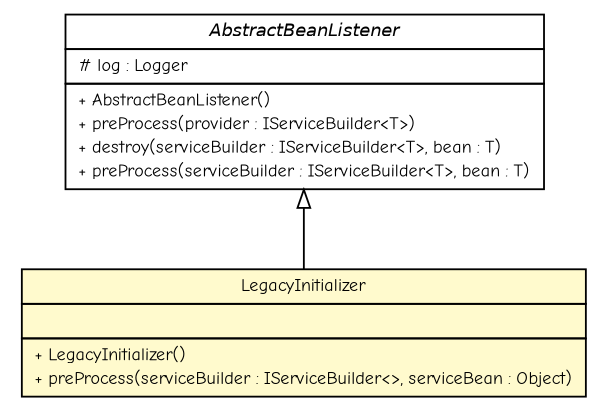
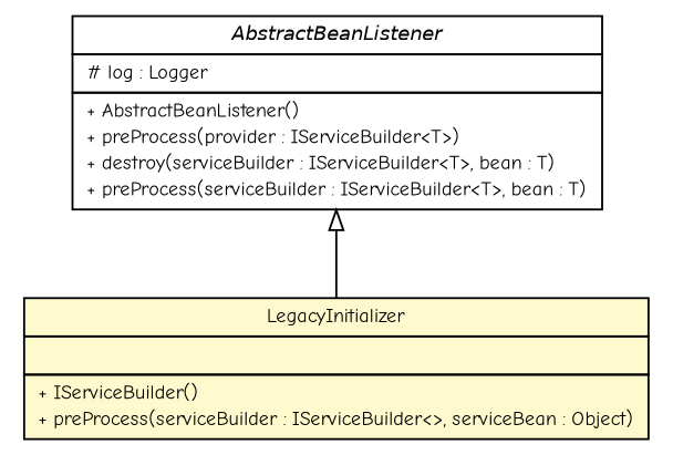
  digraph {
    nodesep=0.25
    ranksep=0.5
    fontname="Comic Neue"
    node [fontcolor=black fontname="Comic Neue" fontsize=10.0 shape=plaintext]
    n1 [label=<<table title="sorcer.config.AbstractBeanListener" border="0" cellborder="1" cellspacing="0" cellpadding="2" port="p" href="../../../config/AbstractBeanListener.html"> 		<tr><td><table border="0" cellspacing="0" cellpadding="1"> <tr><td align="center" balign="center"><font face="Helvetica-Oblique"> AbstractBeanListener </font></td></tr> 		</table></td></tr> 		<tr><td><table border="0" cellspacing="0" cellpadding="1"> <tr><td align="left" balign="left"> # log : Logger </td></tr> 		</table></td></tr> 		<tr><td><table border="0" cellspacing="0" cellpadding="1"> <tr><td align="left" balign="left"> + AbstractBeanListener() </td></tr> <tr><td align="left" balign="left"> + preProcess(provider : IServiceBuilder&lt;T&gt;) </td></tr> <tr><td align="left" balign="left"> + destroy(serviceBuilder : IServiceBuilder&lt;T&gt;, bean : T) </td></tr> <tr><td align="left" balign="left"> + preProcess(serviceBuilder : IServiceBuilder&lt;T&gt;, bean : T) </td></tr> 		</table></td></tr> 		</table>>]
-   n2 [label=<<table title="sorcer.core.provider.container.LegacyInitializer" border="0" cellborder="1" cellspacing="0" cellpadding="2" port="p" bgcolor="lemonChiffon" href="./LegacyInitializer.html"> 		<tr><td><table border="0" cellspacing="0" cellpadding="1"> <tr><td align="center" balign="center"> LegacyInitializer </td></tr> 		</table></td></tr> 		<tr><td><table border="0" cellspacing="0" cellpadding="1"> <tr><td align="left" balign="left">  </td></tr> 		</table></td></tr> 		<tr><td><table border="0" cellspacing="0" cellpadding="1"> <tr><td align="left" balign="left"> + LegacyInitializer() </td></tr> <tr><td align="left" balign="left"> + preProcess(serviceBuilder : IServiceBuilder&lt;&gt;, serviceBean : Object) </td></tr> 		</table></td></tr> 		</table>>]
+   n2 [label=<<table title="sorcer.core.provider.container.LegacyInitializer" border="0" cellborder="1" cellspacing="0" cellpadding="2" port="p" bgcolor="lemonChiffon" href="./LegacyInitializer.html"> 		<tr><td><table border="0" cellspacing="0" cellpadding="1"> <tr><td align="center" balign="center"> LegacyInitializer </td></tr> 		</table></td></tr> 		<tr><td><table border="0" cellspacing="0" cellpadding="1"> <tr><td align="left" balign="left">  </td></tr> 		</table></td></tr> 		<tr><td><table border="0" cellspacing="0" cellpadding="1"> <tr><td align="left" balign="left"> + IServiceBuilder() </td></tr> <tr><td align="left" balign="left"> + preProcess(serviceBuilder : IServiceBuilder&lt;&gt;, serviceBean : Object) </td></tr> 		</table></td></tr> 		</table>>]
    n1 -> n2 [arrowtail=empty dir=back fontname="Comic Neue" fontsize=10 headport=p labelfontname=Helvetica labelfontsize=10 tailport=p]
  }
